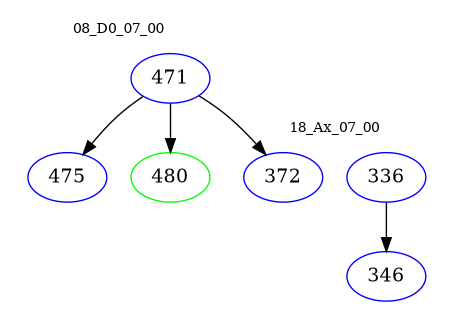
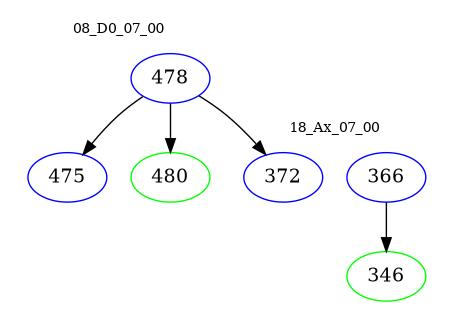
  digraph {
    node [color=blue]
    edge [color=black]
-   n1 [label=336]
-   n2 [label=346]
+   n1 [label=366]
+   n2 [color=green label=346]
    n3 [label=372]
-   n4 [label=471]
+   n4 [label=478]
    n5 [label=475]
    n6 [color=green label=480]
    subgraph cluster_1 {
      color=white
      fontsize=10
      label="18_Ax_07_00"
      n1
      n2
      n3
    }
    subgraph cluster_2 {
      color=white
      fontsize=10
      label="08_D0_07_00"
      n4
      n5
      n6
    }
    n1 -> n2
    n4 -> n3
    n4 -> n5
    n4 -> n6
  }
